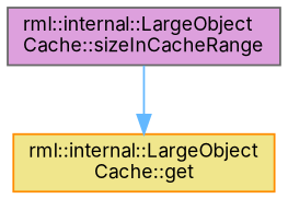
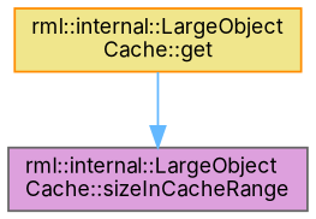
  digraph {
    rankdir=TB
    fontname=Inter
    node [fontname=Inter fontsize=10 shape=box style=filled]
    n1 [color=darkorange fillcolor=khaki fontcolor=black height=0.2 label="rml::internal::LargeObject\lCache::get" width=0.4]
    n2 [color=gray40 fillcolor=plum height=0.2 label="rml::internal::LargeObject\lCache::sizeInCacheRange" width=0.4]
-   n2 -> n1 [color=steelblue1 fontname=Inter fontsize=10 labelfontname=Helvetica labelfontsize=10 style=solid]
+   n1 -> n2 [color=steelblue1 fontname=Inter fontsize=10 labelfontname=Helvetica labelfontsize=10 style=solid]
  }
